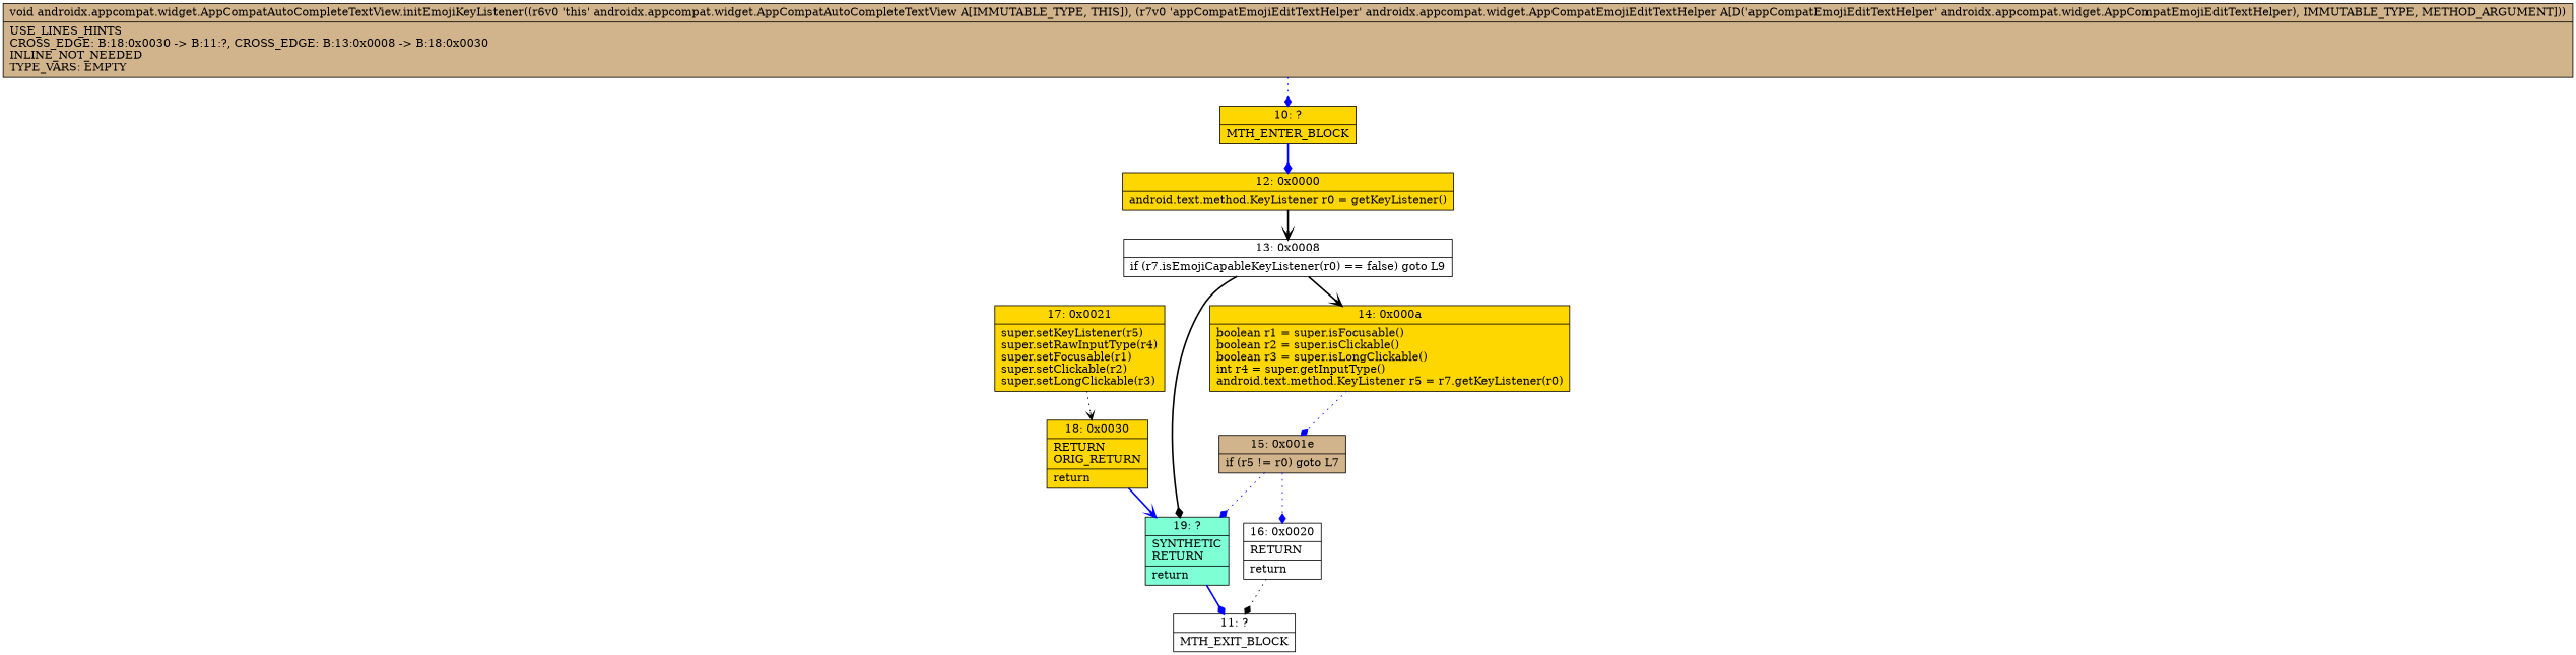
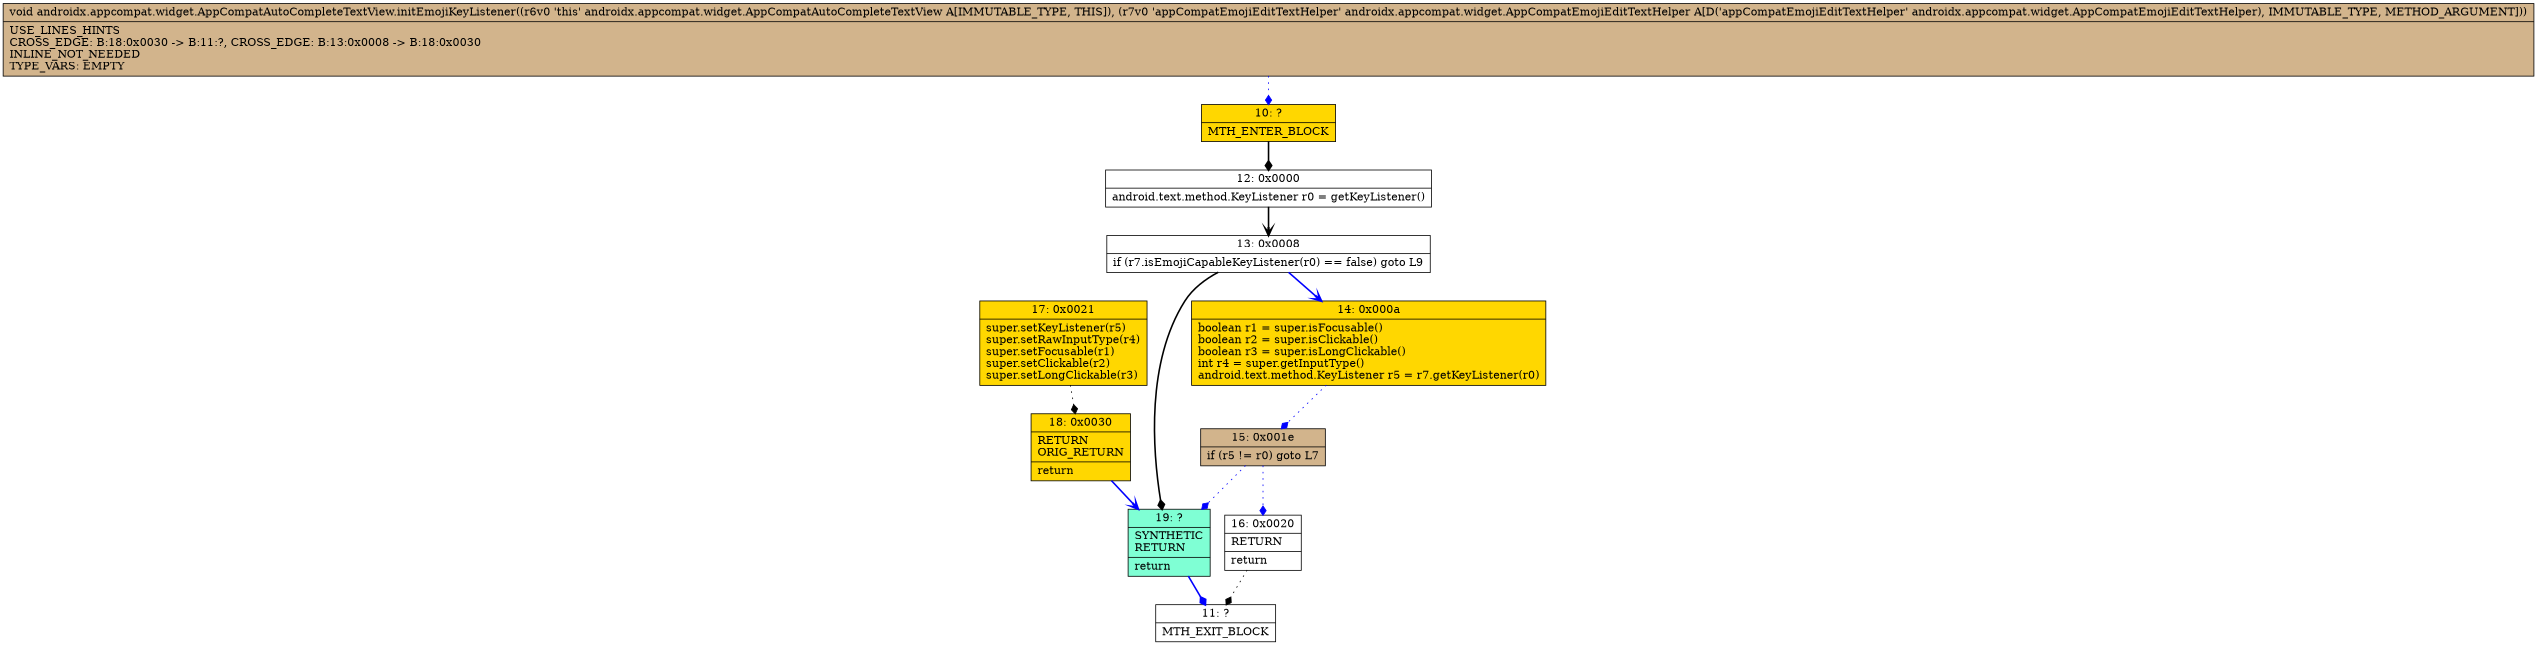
  digraph {
    node [fillcolor=gold shape=record style=filled]
    edge [arrowhead=diamond color=blue style=bold]
    n1 [label="{10\:\ ?|MTH_ENTER_BLOCK\l}"]
-   n2 [label="{12\:\ 0x0000|android.text.method.KeyListener r0 = getKeyListener()\l}"]
+   n2 [fillcolor=white label="{12\:\ 0x0000|android.text.method.KeyListener r0 = getKeyListener()\l}"]
    n3 [fillcolor=white label="{13\:\ 0x0008|if (r7.isEmojiCapableKeyListener(r0) == false) goto L9\l}"]
    n4 [label="{14\:\ 0x000a|boolean r1 = super.isFocusable()\lboolean r2 = super.isClickable()\lboolean r3 = super.isLongClickable()\lint r4 = super.getInputType()\landroid.text.method.KeyListener r5 = r7.getKeyListener(r0)\l}"]
    n5 [fillcolor=aquamarine label="{19\:\ ?|SYNTHETIC\lRETURN\l|return\l}"]
    n6 [fillcolor=tan label="{15\:\ 0x001e|if (r5 != r0) goto L7\l}"]
    n7 [fillcolor=white label="{11\:\ ?|MTH_EXIT_BLOCK\l}"]
    n8 [fillcolor=white label="{16\:\ 0x0020|RETURN\l|return\l}"]
    n9 [label="{17\:\ 0x0021|super.setKeyListener(r5)\lsuper.setRawInputType(r4)\lsuper.setFocusable(r1)\lsuper.setClickable(r2)\lsuper.setLongClickable(r3)\l}"]
    n10 [label="{18\:\ 0x0030|RETURN\lORIG_RETURN\l|return\l}"]
    n11 [fillcolor=tan label="{void androidx.appcompat.widget.AppCompatAutoCompleteTextView.initEmojiKeyListener((r6v0 'this' androidx.appcompat.widget.AppCompatAutoCompleteTextView A[IMMUTABLE_TYPE, THIS]), (r7v0 'appCompatEmojiEditTextHelper' androidx.appcompat.widget.AppCompatEmojiEditTextHelper A[D('appCompatEmojiEditTextHelper' androidx.appcompat.widget.AppCompatEmojiEditTextHelper), IMMUTABLE_TYPE, METHOD_ARGUMENT]))  | USE_LINES_HINTS\lCROSS_EDGE: B:18:0x0030 \-\> B:11:?, CROSS_EDGE: B:13:0x0008 \-\> B:18:0x0030\lINLINE_NOT_NEEDED\lTYPE_VARS: EMPTY\l}"]
-   n1 -> n2
+   n1 -> n2 [color=black]
    n2 -> n3 [arrowhead=vee color=black]
-   n3 -> n4 [arrowhead=vee color=black]
+   n3 -> n4 [arrowhead=vee]
    n3 -> n5 [color=black]
    n4 -> n6 [style=dotted]
    n5 -> n7
    n6 -> n5 [style=dotted]
    n6 -> n8 [style=dotted]
    n8 -> n7 [color=black style=dotted]
-   n9 -> n10 [arrowhead=vee color=black style=dotted]
+   n9 -> n10 [color=black style=dotted]
    n10 -> n5 [arrowhead=vee]
    n11 -> n1 [style=dotted]
  }
